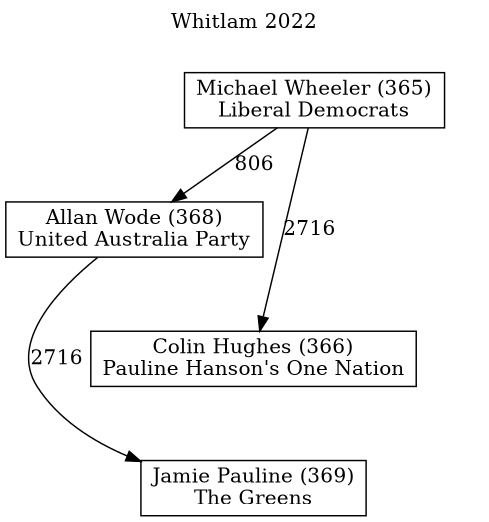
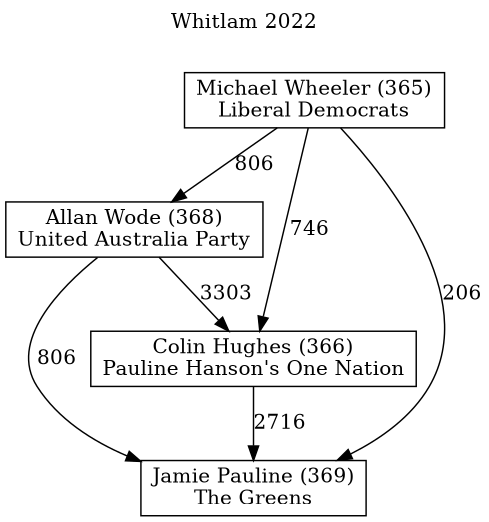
  digraph {
    label="Whitlam 2022"
    labelloc=t
    mclimit=10
    node [shape=box]
    n1 [label="Allan Wode (368)\nUnited Australia Party"]
    n2 [label="Colin Hughes (366)\nPauline Hanson's One Nation"]
    n3 [label="Jamie Pauline (369)\nThe Greens"]
    n4 [label="Michael Wheeler (365)\nLiberal Democrats"]
-   n1 -> n3 [label=2716]
+   n1 -> n2 [label=3303]
+   n1 -> n3 [label=806]
+   n2 -> n3 [label=2716]
    n4 -> n1 [label=806]
-   n4 -> n2 [label=2716]
+   n4 -> n2 [label=746]
+   n4 -> n3 [label=206]
  }
